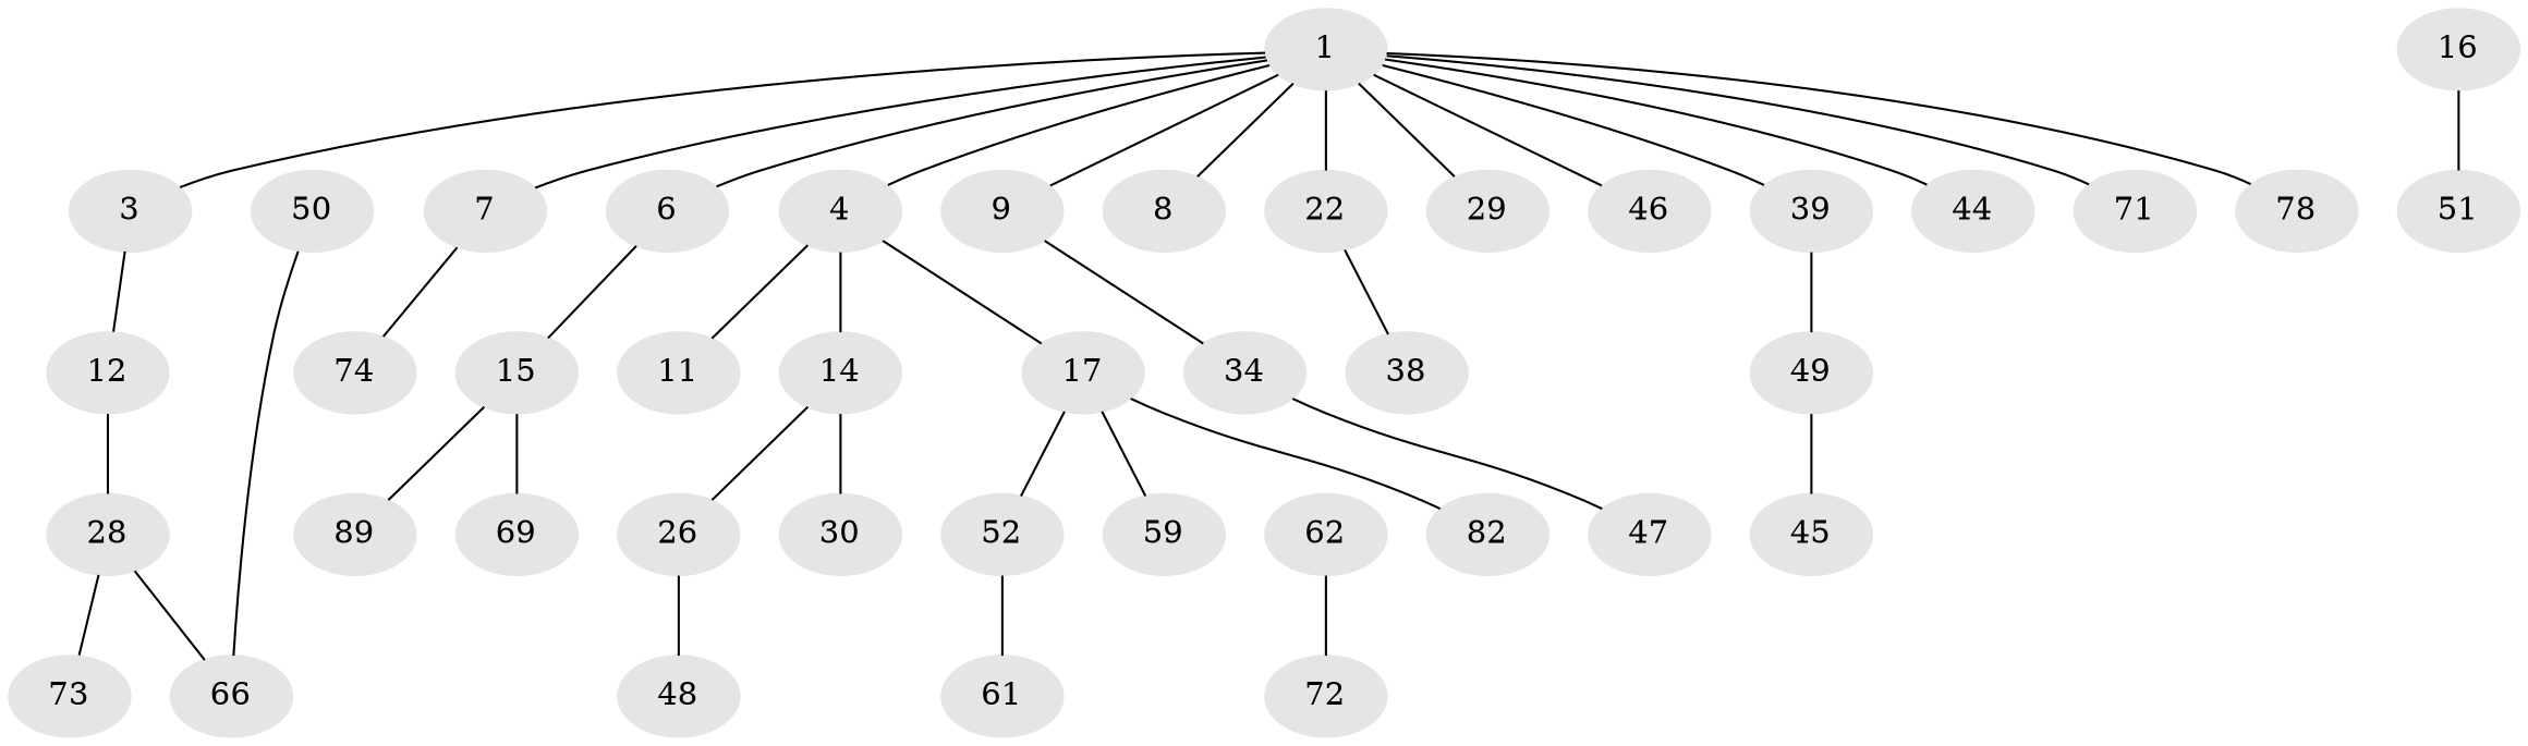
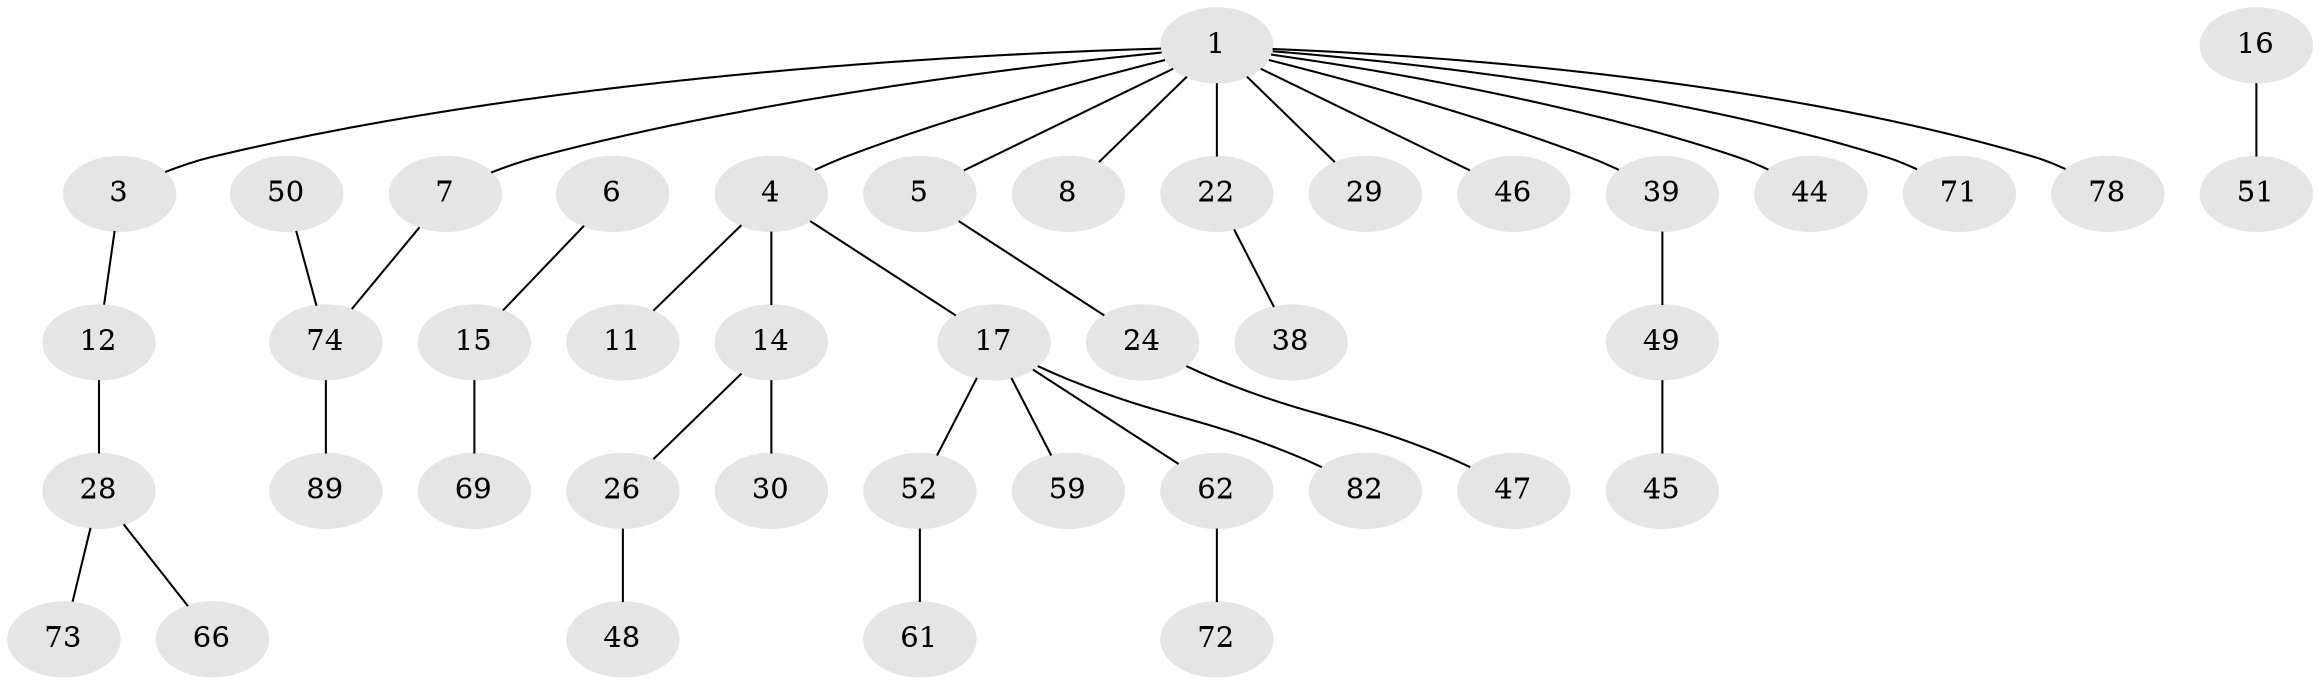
  graph {
    node [color=gray90 style=filled]
    1 [super="+2"]
    3
    4
-   5 [super="+9" label=9]
+   5 [super="+9"]
    6 [super="+32+67+27"]
    7 [super="+25"]
    8
    22 [super="+35"]
    29
    n10 [label=46 super="+46"]
    39 [super="+40"]
    44 [super="+80"]
    n13 [label=71]
    78
    12 [super="+57+13"]
    11
    14 [super="+18+21"]
    17 [super="+19+23+34"]
-   24 [label=34]
+   24
    15
    74
    38
    49
    28 [super="+31+43+41"]
    26
    30 [super="+33"]
    52
    59
    62
    82
    47
    69
    89
    51 [super="+55"]
    16
    n36 [label=73 super="+71"]
    66 [super="+70"]
    48
    61
    72 [super="+75"]
    50
    n42 [label=45]
    1 -- 3
    1 -- 4
    1 -- 5
-   1 -- 6
    1 -- 7
    1 -- 8
    1 -- 22
    1 -- 29
    1 -- n10
    1 -- 39
    1 -- 44
    1 -- n13
    1 -- 78
    3 -- 12
    4 -- 11
    4 -- 14
    4 -- 17
    5 -- 24
    6 -- 15
    7 -- 74
    22 -- 38
    39 -- 49
    12 -- 28
    14 -- 26
    14 -- 30
    17 -- 52
    17 -- 59
+   17 -- 62
    17 -- 82
    24 -- 47
    15 -- 69
-   15 -- 89
+   74 -- 89
    49 -- n42
    28 -- n36
    28 -- 66
    26 -- 48
    52 -- 61
    62 -- 72
    16 -- 51
-   50 -- 66
+   50 -- 74
  }
